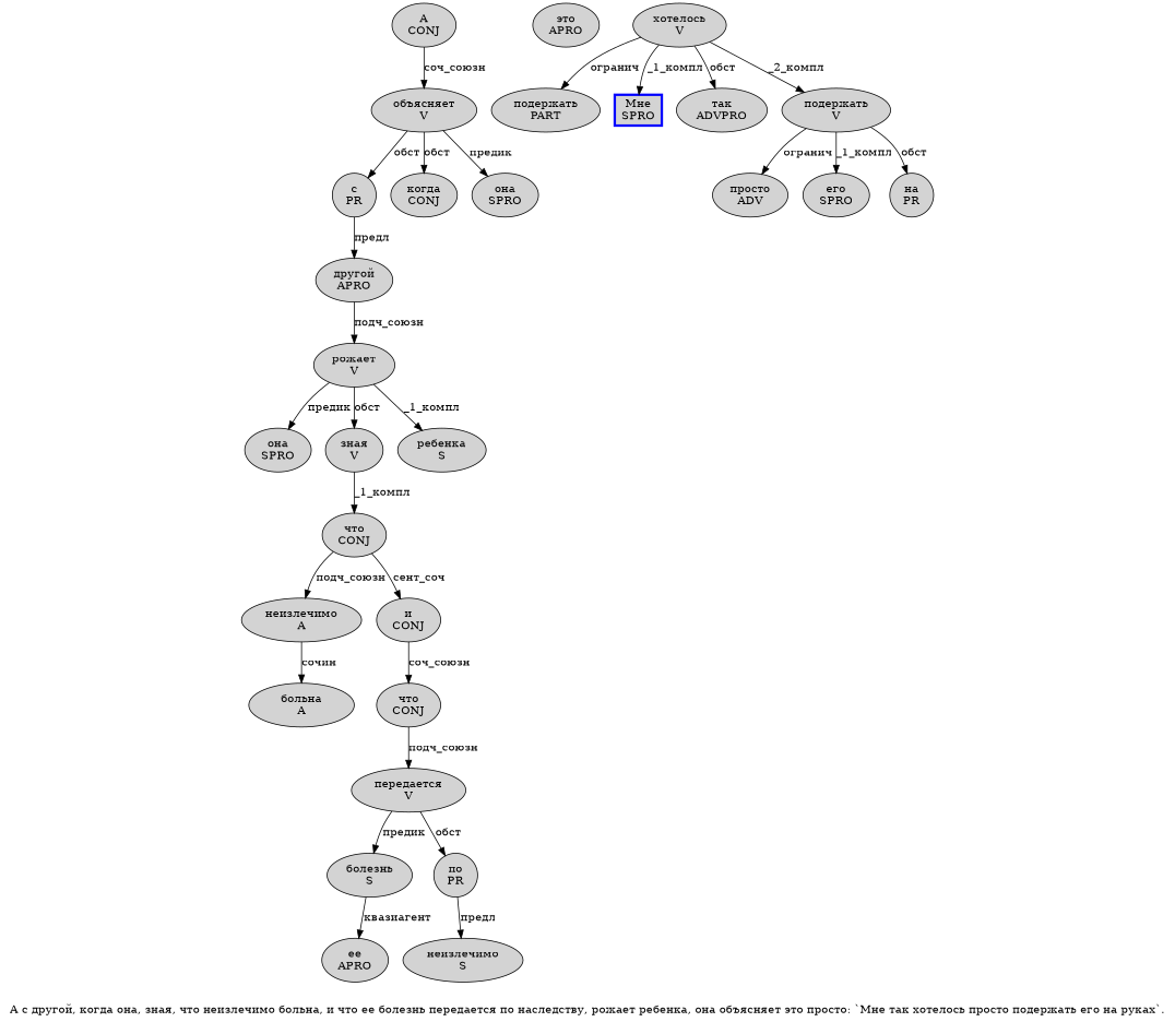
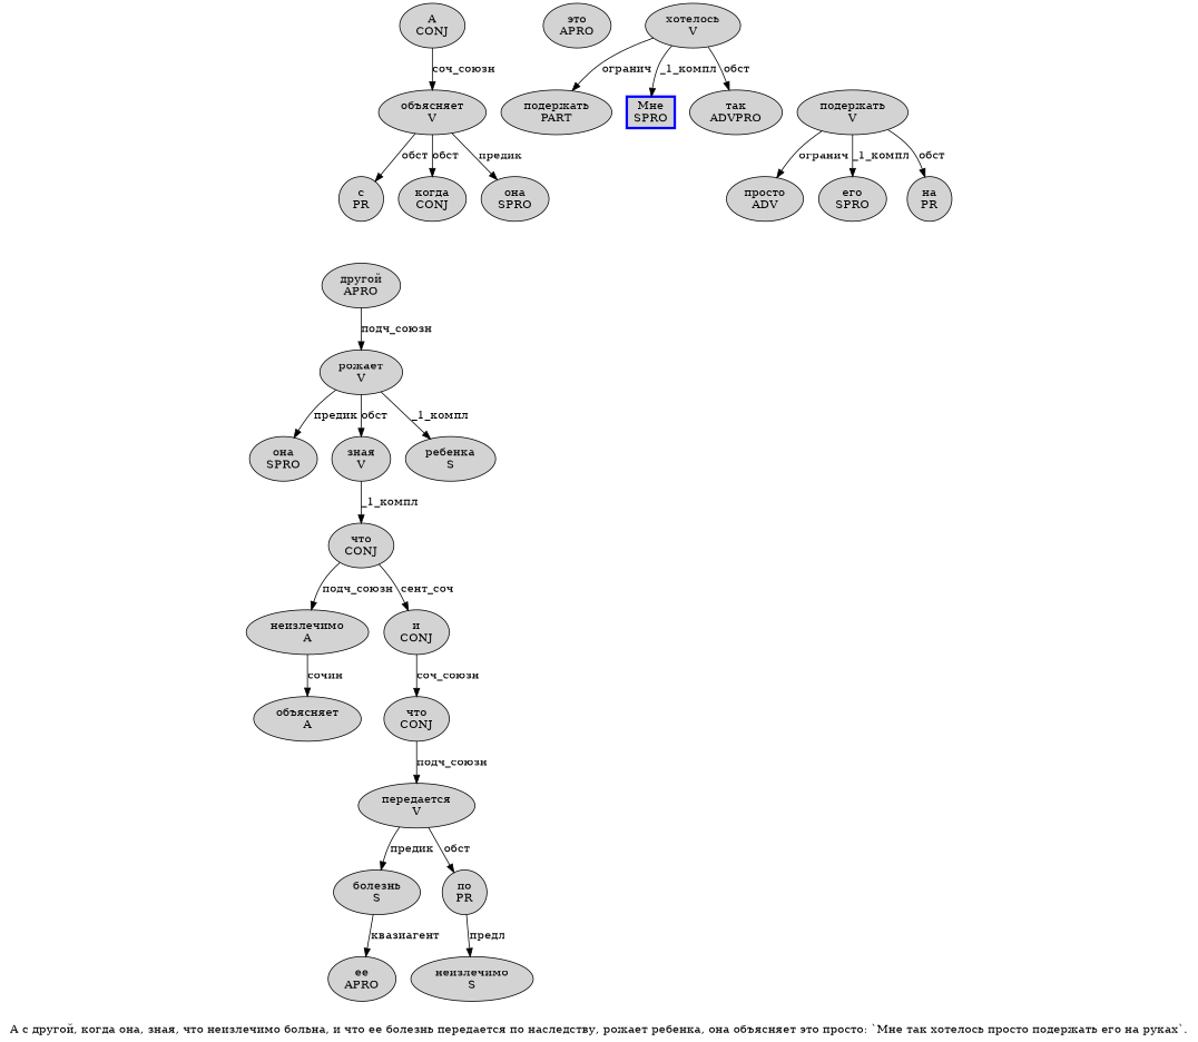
  digraph {
    label="А с другой, когда она, зная, что неизлечимо больна, и что ее болезнь передается по наследству, рожает ребенка, она объясняет это просто: `Мне так хотелось просто подержать его на руках`."
    node [fillcolor=lightgray penwidth=1 shape=ellipse style=filled]
    n1 [label="А\nCONJ"]
    n2 [label="объясняет\nV"]
    n3 [label="с\nPR"]
    n4 [label="когда\nCONJ"]
    n5 [label="она\nSPRO"]
    n6 [label="другой\nAPRO"]
    n7 [label="рожает\nV"]
    n8 [label="она\nSPRO"]
    n9 [label="зная\nV"]
    n10 [label="ребенка\nS"]
    n11 [label="что\nCONJ"]
    n12 [label="неизлечимо\nA"]
    n13 [label="и\nCONJ"]
-   n14 [label="больна\nA"]
+   n14 [label="объясняет\nA"]
    n15 [label="что\nCONJ"]
    n16 [label="передается\nV"]
    n17 [label="болезнь\nS"]
    n18 [label="по\nPR"]
    n19 [label="ее\nAPRO"]
    n20 [label="неизлечимо\nS"]
    n21 [label="это\nAPRO"]
    n22 [label="подержать\nPART"]
    n23 [color=blue label="Мне\nSPRO" penwidth=3 shape=box]
    n24 [label="так\nADVPRO"]
    n25 [label="хотелось\nV"]
    n26 [label="подержать\nV"]
    n27 [label="просто\nADV"]
    n28 [label="его\nSPRO"]
    n29 [label="на\nPR"]
    n1 -> n2 [label="соч_союзн"]
    n2 -> n3 [label="обст"]
    n2 -> n4 [label="обст"]
    n2 -> n5 [label="предик"]
-   n3 -> n6 [label="предл"]
    n6 -> n7 [label="подч_союзн"]
    n7 -> n8 [label="предик"]
    n7 -> n9 [label="обст"]
    n7 -> n10 [label="_1_компл"]
    n9 -> n11 [label="_1_компл"]
    n11 -> n12 [label="подч_союзн"]
    n11 -> n13 [label="сент_соч"]
    n12 -> n14 [label="сочин"]
    n13 -> n15 [label="соч_союзн"]
    n15 -> n16 [label="подч_союзн"]
    n16 -> n17 [label="предик"]
    n16 -> n18 [label="обст"]
    n17 -> n19 [label="квазиагент"]
    n18 -> n20 [label="предл"]
    n25 -> n22 [label="огранич"]
    n25 -> n23 [label="_1_компл"]
    n25 -> n24 [label="обст"]
-   n25 -> n26 [label="_2_компл"]
    n26 -> n27 [label="огранич"]
    n26 -> n28 [label="_1_компл"]
    n26 -> n29 [label="обст"]
  }
